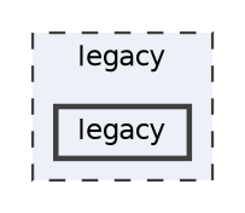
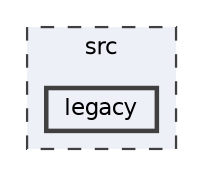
  digraph {
    compound=true
    n1 [color=grey25 fillcolor="#edf0f7" fontname=Helvetica fontsize=10 height=0.2 label=legacy shape=box style="filled,bold" width=0.4]
    subgraph cluster_1 {
      bgcolor="#edf0f7"
      fontname=Helvetica
      fontsize=10
-     label=legacy
+     label=src
      pencolor=grey25
      style="filled,dashed"
      n1
    }
  }
